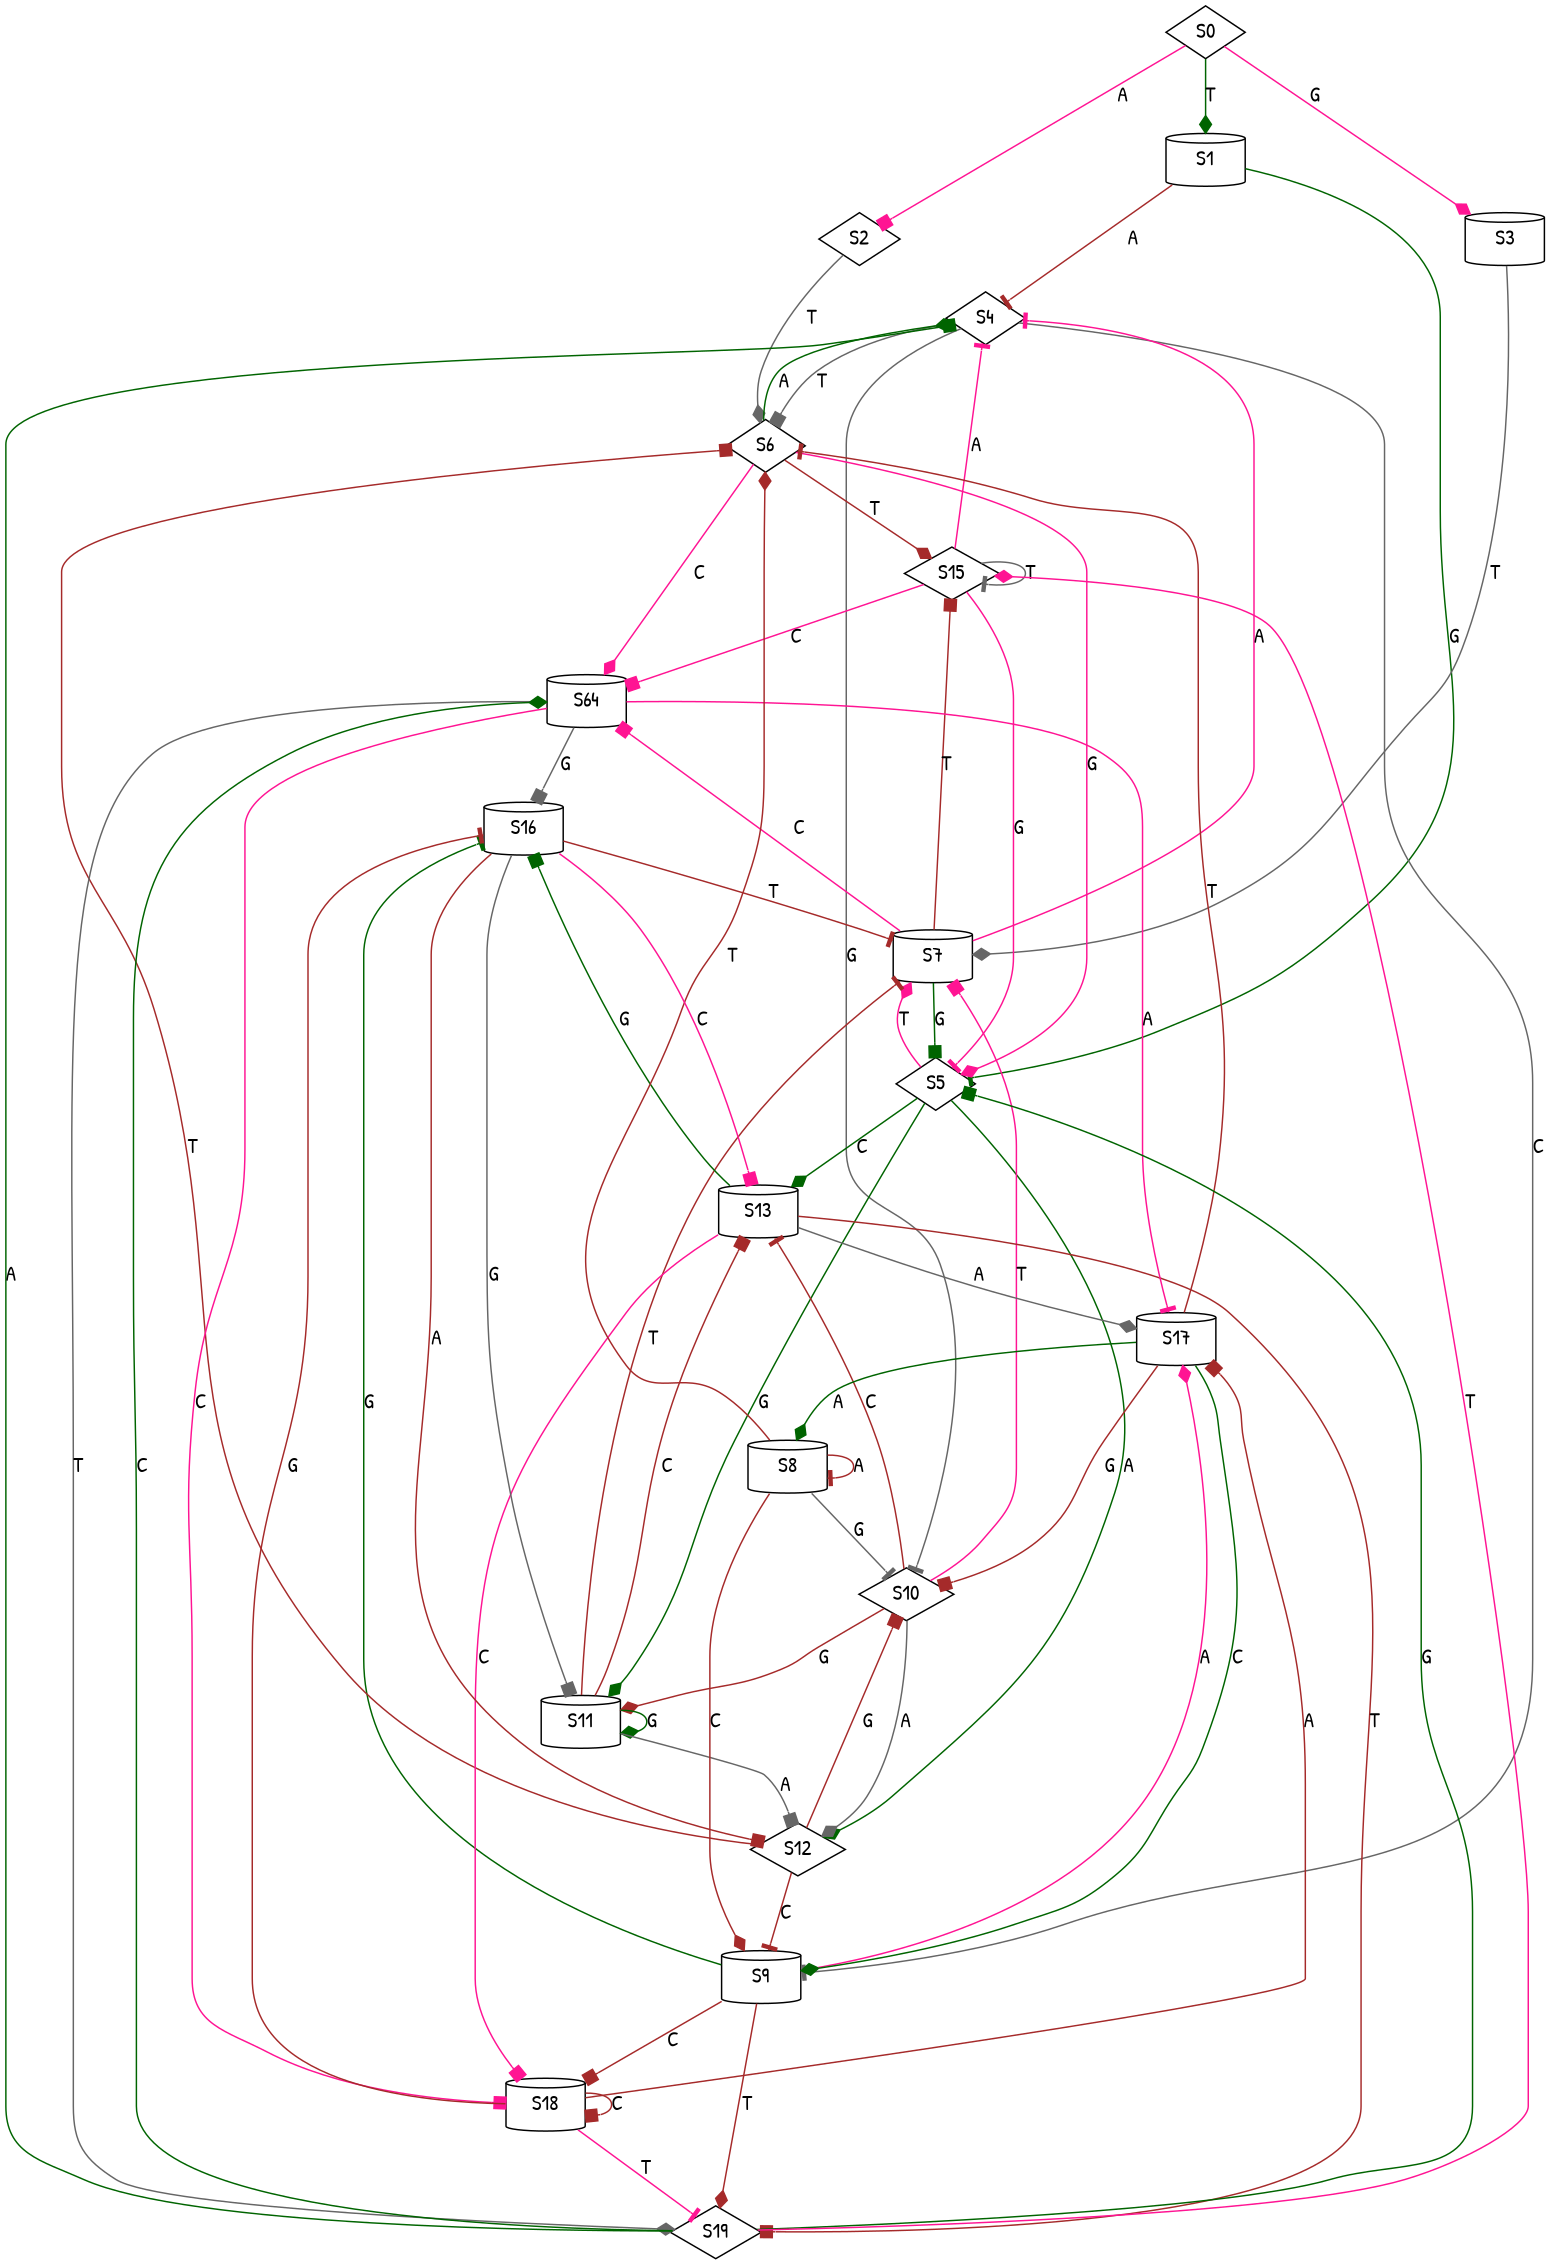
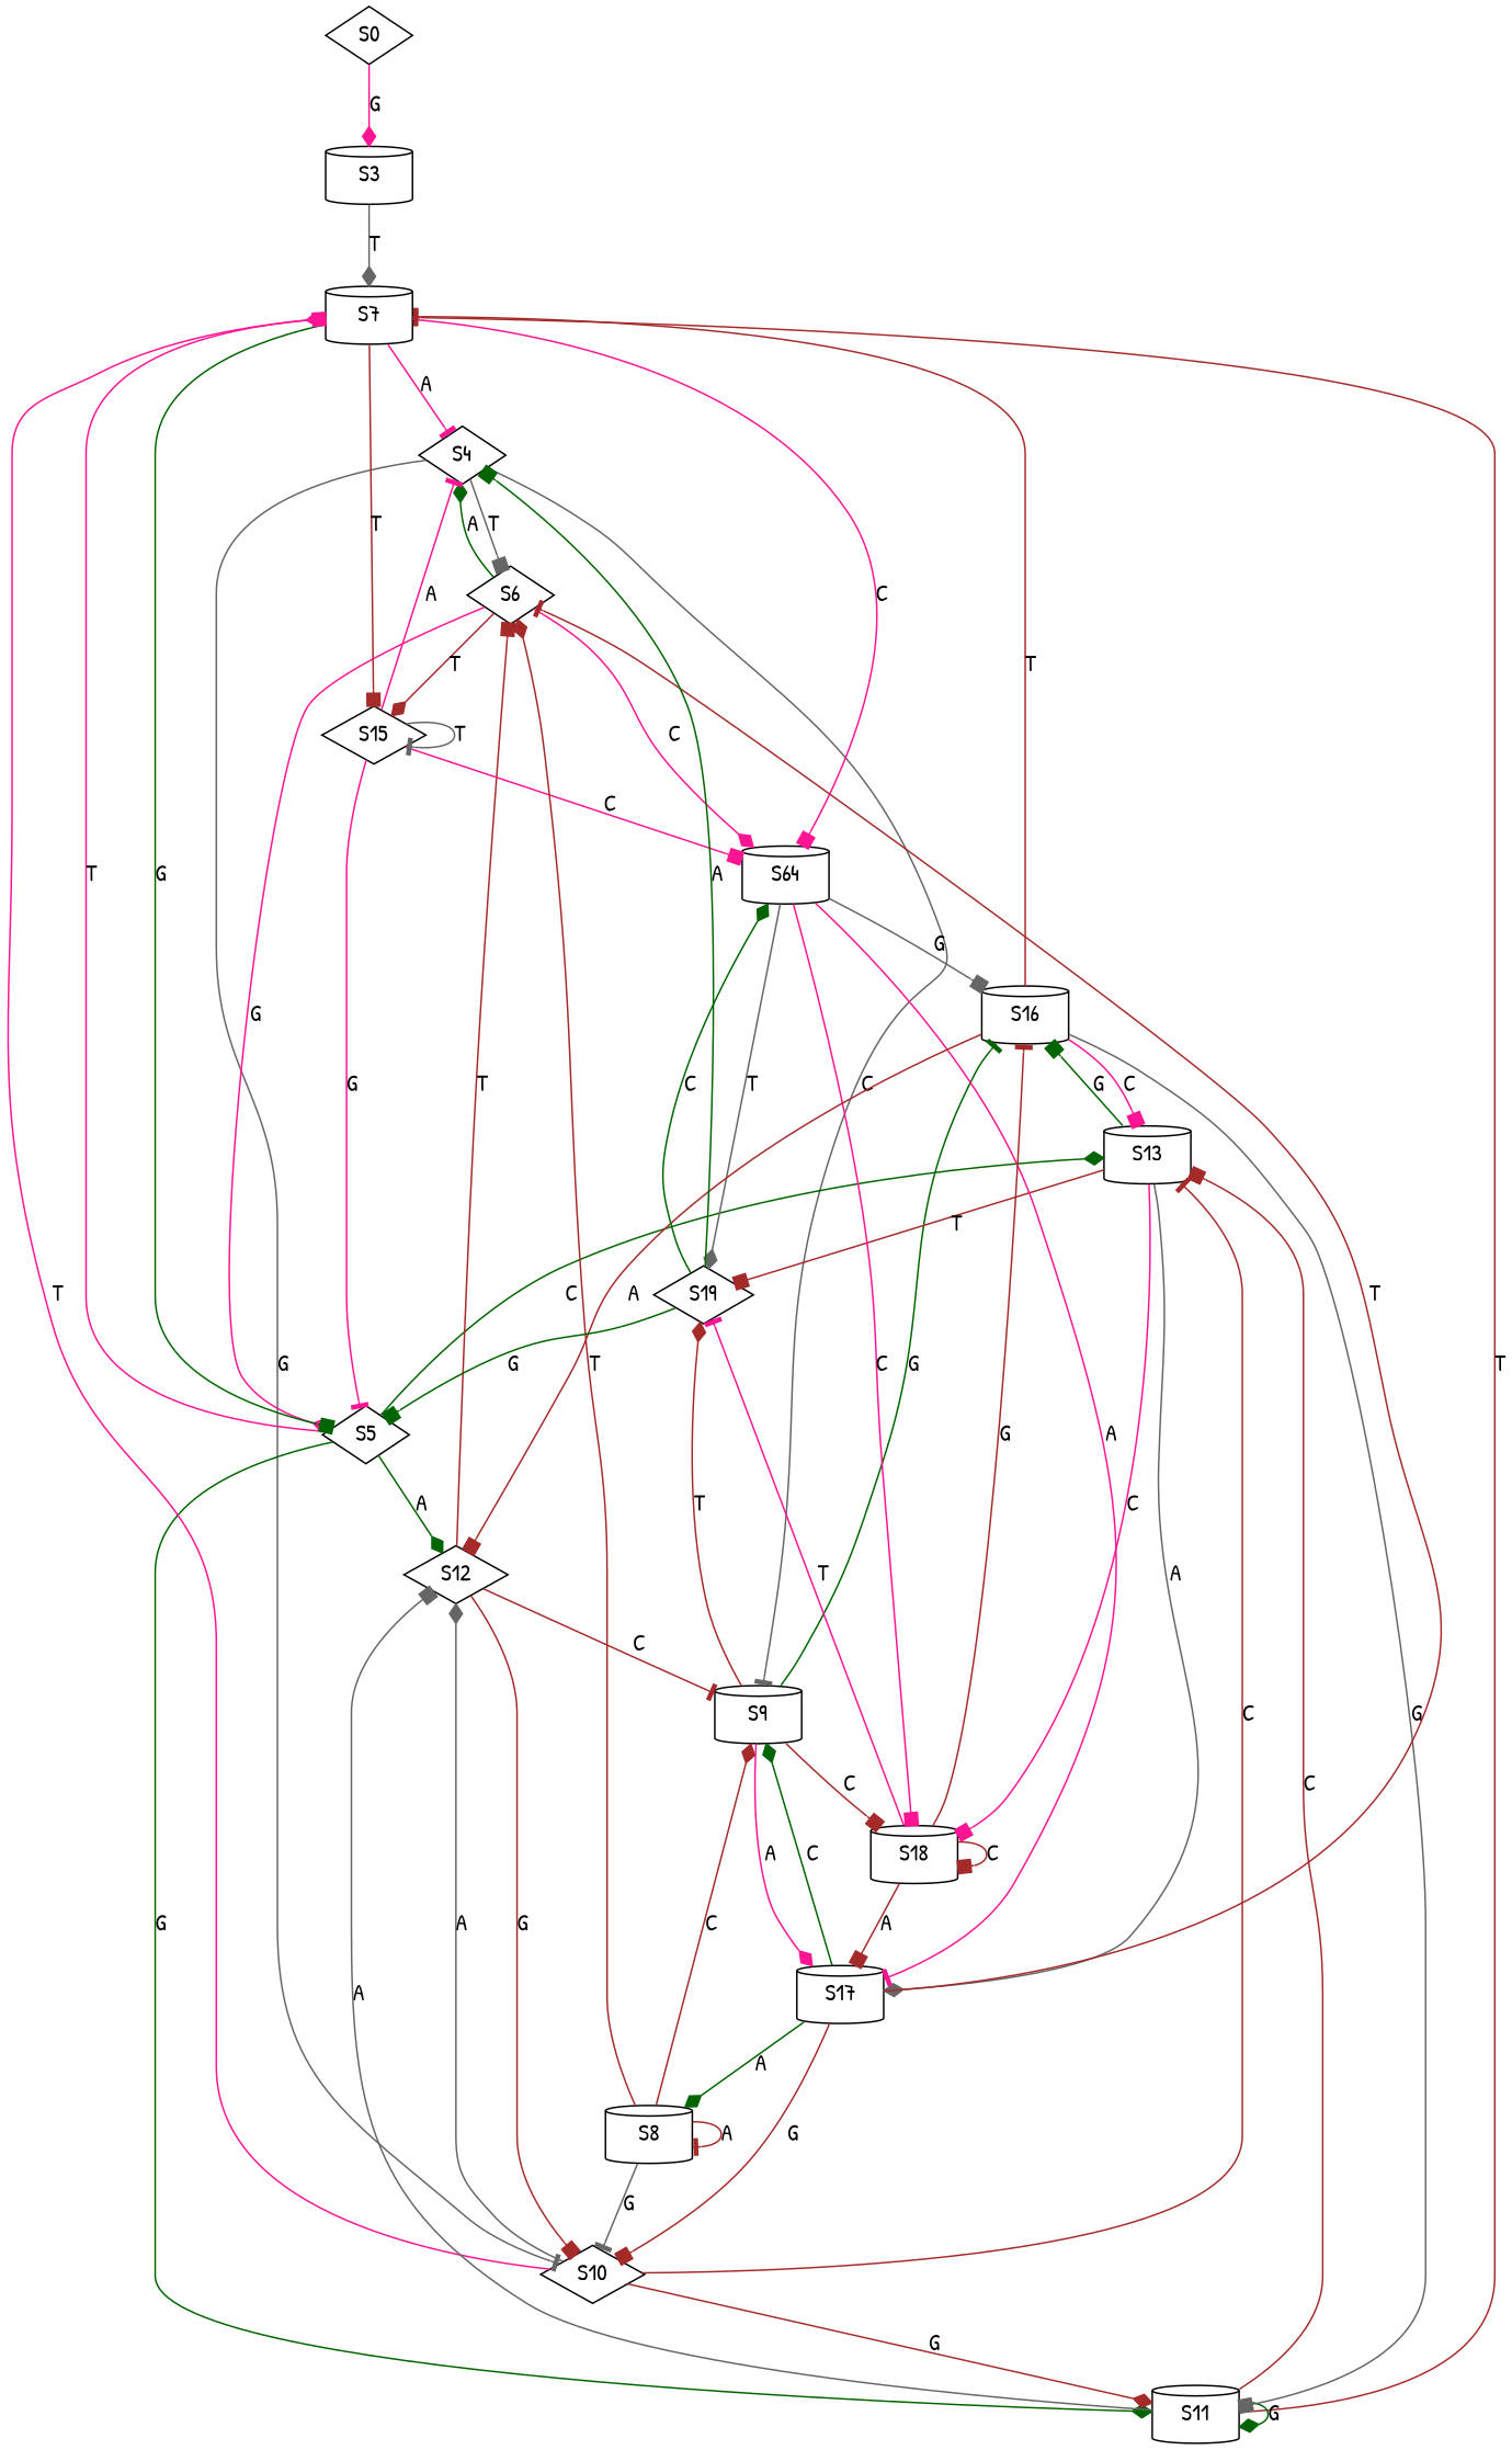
  strict digraph {
    fontname="Patrick Hand"
    node [fontname="Patrick Hand" shape=cylinder]
    edge [arrowhead=diamond color=brown fontname="Patrick Hand"]
    S0 [shape=diamond]
-   S1
-   S2 [shape=diamond]
    S3
    S4 [shape=diamond]
    S5 [shape=diamond]
    S6 [shape=diamond]
    S7
    S9
    S10 [shape=diamond]
    S11
    S12 [shape=diamond]
    S13
    n14 [label=S64]
    S15 [shape=diamond]
    S8
    S16
    S17
    S18
    S19 [shape=diamond]
-   S0 -> S1 [color=darkgreen label=T]
-   S0 -> S2 [arrowhead=box color=deeppink label=A]
    S0 -> S3 [color=deeppink label=G]
-   S1 -> S4 [arrowhead=tee label=A]
-   S1 -> S5 [arrowhead=tee color=darkgreen label=G]
-   S2 -> S6 [color=gray40 label=T]
    S3 -> S7 [color=gray40 label=T]
    S4 -> S6 [arrowhead=box color=gray40 label=T]
    S4 -> S9 [arrowhead=tee color=gray40 label=C]
    S4 -> S10 [arrowhead=tee color=gray40 label=G]
    S5 -> S7 [color=deeppink label=T]
    S5 -> S11 [color=darkgreen label=G]
    S5 -> S12 [color=darkgreen label=A]
    S5 -> S13 [color=darkgreen label=C]
    S6 -> S4 [color=darkgreen label=A]
    S6 -> S5 [color=deeppink label=G]
    S6 -> n14 [color=deeppink label=C]
    S6 -> S15 [label=T]
    S7 -> S4 [arrowhead=tee color=deeppink label=A]
    S7 -> S5 [arrowhead=box color=darkgreen label=G]
    S7 -> n14 [arrowhead=box color=deeppink label=C]
    S7 -> S15 [arrowhead=box label=T]
    S9 -> S16 [arrowhead=tee color=darkgreen label=G]
    S9 -> S17 [color=deeppink label=A]
    S9 -> S18 [arrowhead=box label=C]
    S9 -> S19 [label=T]
    S10 -> S7 [arrowhead=box color=deeppink label=T]
    S10 -> S11 [label=G]
    S10 -> S12 [color=gray40 label=A]
    S10 -> S13 [arrowhead=tee label=C]
    S11 -> S7 [arrowhead=tee label=T]
    S11 -> S11 [color=darkgreen label=G]
    S11 -> S12 [arrowhead=box color=gray40 label=A]
    S11 -> S13 [arrowhead=box label=C]
    S12 -> S6 [arrowhead=box label=T]
    S12 -> S9 [arrowhead=tee label=C]
    S12 -> S10 [arrowhead=box label=G]
    S13 -> S16 [arrowhead=box color=darkgreen label=G]
    S13 -> S17 [color=gray40 label=A]
    S13 -> S18 [arrowhead=box color=deeppink label=C]
    S13 -> S19 [arrowhead=box label=T]
    n14 -> S16 [arrowhead=box color=gray40 label=G]
    n14 -> S17 [arrowhead=tee color=deeppink label=A]
    n14 -> S18 [arrowhead=box color=deeppink label=C]
    n14 -> S19 [color=gray40 label=T]
    S15 -> S4 [arrowhead=tee color=deeppink label=A]
    S15 -> S5 [arrowhead=tee color=deeppink label=G]
    S15 -> n14 [arrowhead=box color=deeppink label=C]
    S15 -> S15 [arrowhead=tee color=gray40 label=T]
    S8 -> S6 [label=T]
    S8 -> S9 [label=C]
    S8 -> S10 [arrowhead=tee color=gray40 label=G]
    S8 -> S8 [arrowhead=tee label=A]
    S16 -> S7 [arrowhead=tee label=T]
    S16 -> S11 [arrowhead=box color=gray40 label=G]
    S16 -> S12 [arrowhead=box label=A]
    S16 -> S13 [arrowhead=box color=deeppink label=C]
    S17 -> S6 [arrowhead=tee label=T]
    S17 -> S9 [color=darkgreen label=C]
    S17 -> S10 [arrowhead=box label=G]
    S17 -> S8 [color=darkgreen label=A]
    S18 -> S16 [arrowhead=tee label=G]
    S18 -> S17 [arrowhead=box label=A]
    S18 -> S18 [arrowhead=box label=C]
    S18 -> S19 [arrowhead=tee color=deeppink label=T]
    S19 -> S4 [arrowhead=box color=darkgreen label=A]
    S19 -> S5 [arrowhead=box color=darkgreen label=G]
    S19 -> n14 [color=darkgreen label=C]
-   S19 -> S15 [color=deeppink label=T]
  }
